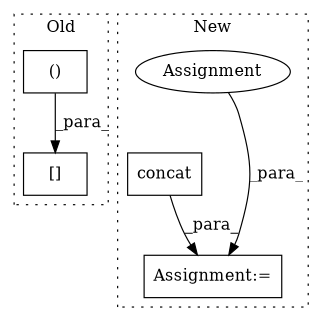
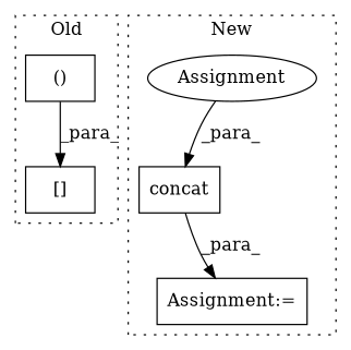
  digraph {
    node [l=1 shape=box]
    n1 [a=2 l="15,2" label="[]" s="1681,1743"]
    n2 [a=106 l=47 label="()" s=1696]
    n3 [a=32 l="7,1" label=concat s="1723,1734"]
    n4 [a=7 label="Assignment:=" s=1704]
    n5 [a=34 label=Assignment s=1733 shape=ellipse]
    subgraph cluster_1 {
      label=Old
      style=dotted
      n1
      n2
    }
    subgraph cluster_2 {
      label=New
      style=dotted
      n3
      n4
      n5
    }
    n2 -> n1 [label=_para_]
    n3 -> n4 [label=_para_]
-   n5 -> n4 [label=_para_]
+   n5 -> n3 [label=_para_]
  }
